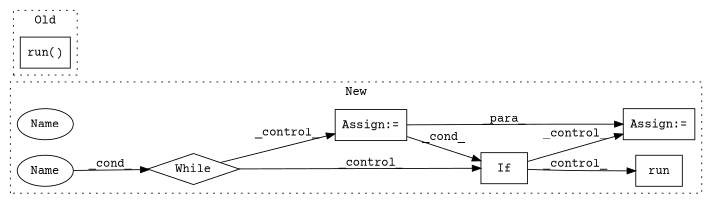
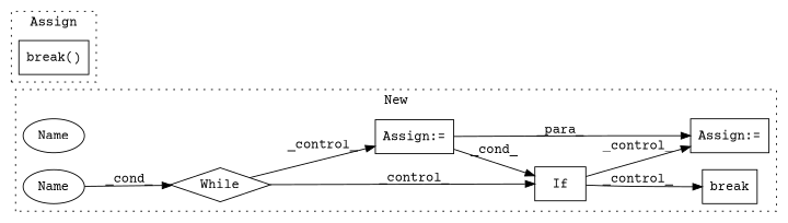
  digraph {
    fontname="Courier Prime"
    rankdir=LR
    node [a=87 fontname="Courier Prime" l=3 s=15133 shape=box]
    edge [fontname="Courier Prime"]
-   n1 [a=94 l=5 label=run s=15237]
+   n1 [a=94 l=5 label=break s=15237]
    n2 [a=52 l="6,18" label=While s="15127,15137" shape=diamond]
    n3 [l=4 label=Name shape=ellipse]
    n4 [a=96 label=If s=15204]
    n5 [a=68 label="Assign:=" s=15159]
    n6 [a=68 label="Assign:=" s=15267]
    n7 [l=4 label=Name shape=ellipse]
-   n8 [a=75 l="15,25" label="run()" s="13052,13079"]
+   n8 [a=75 l="15,25" label="break()" s="13052,13079"]
    subgraph cluster_1 {
      label=New
      style=dotted
      n1
      n2
      n3
      n4
      n5
      n6
      n7
    }
    subgraph cluster_2 {
-     label=Old
+     label=Assign
      style=dotted
      n8
    }
    n2 -> n4 [label=_control_]
    n2 -> n5 [label=_control_]
    n4 -> n1 [label=_control_]
    n4 -> n6 [label=_control_]
    n5 -> n4 [label=_cond_]
    n5 -> n6 [label=_para_]
    n7 -> n2 [label=_cond_]
  }
